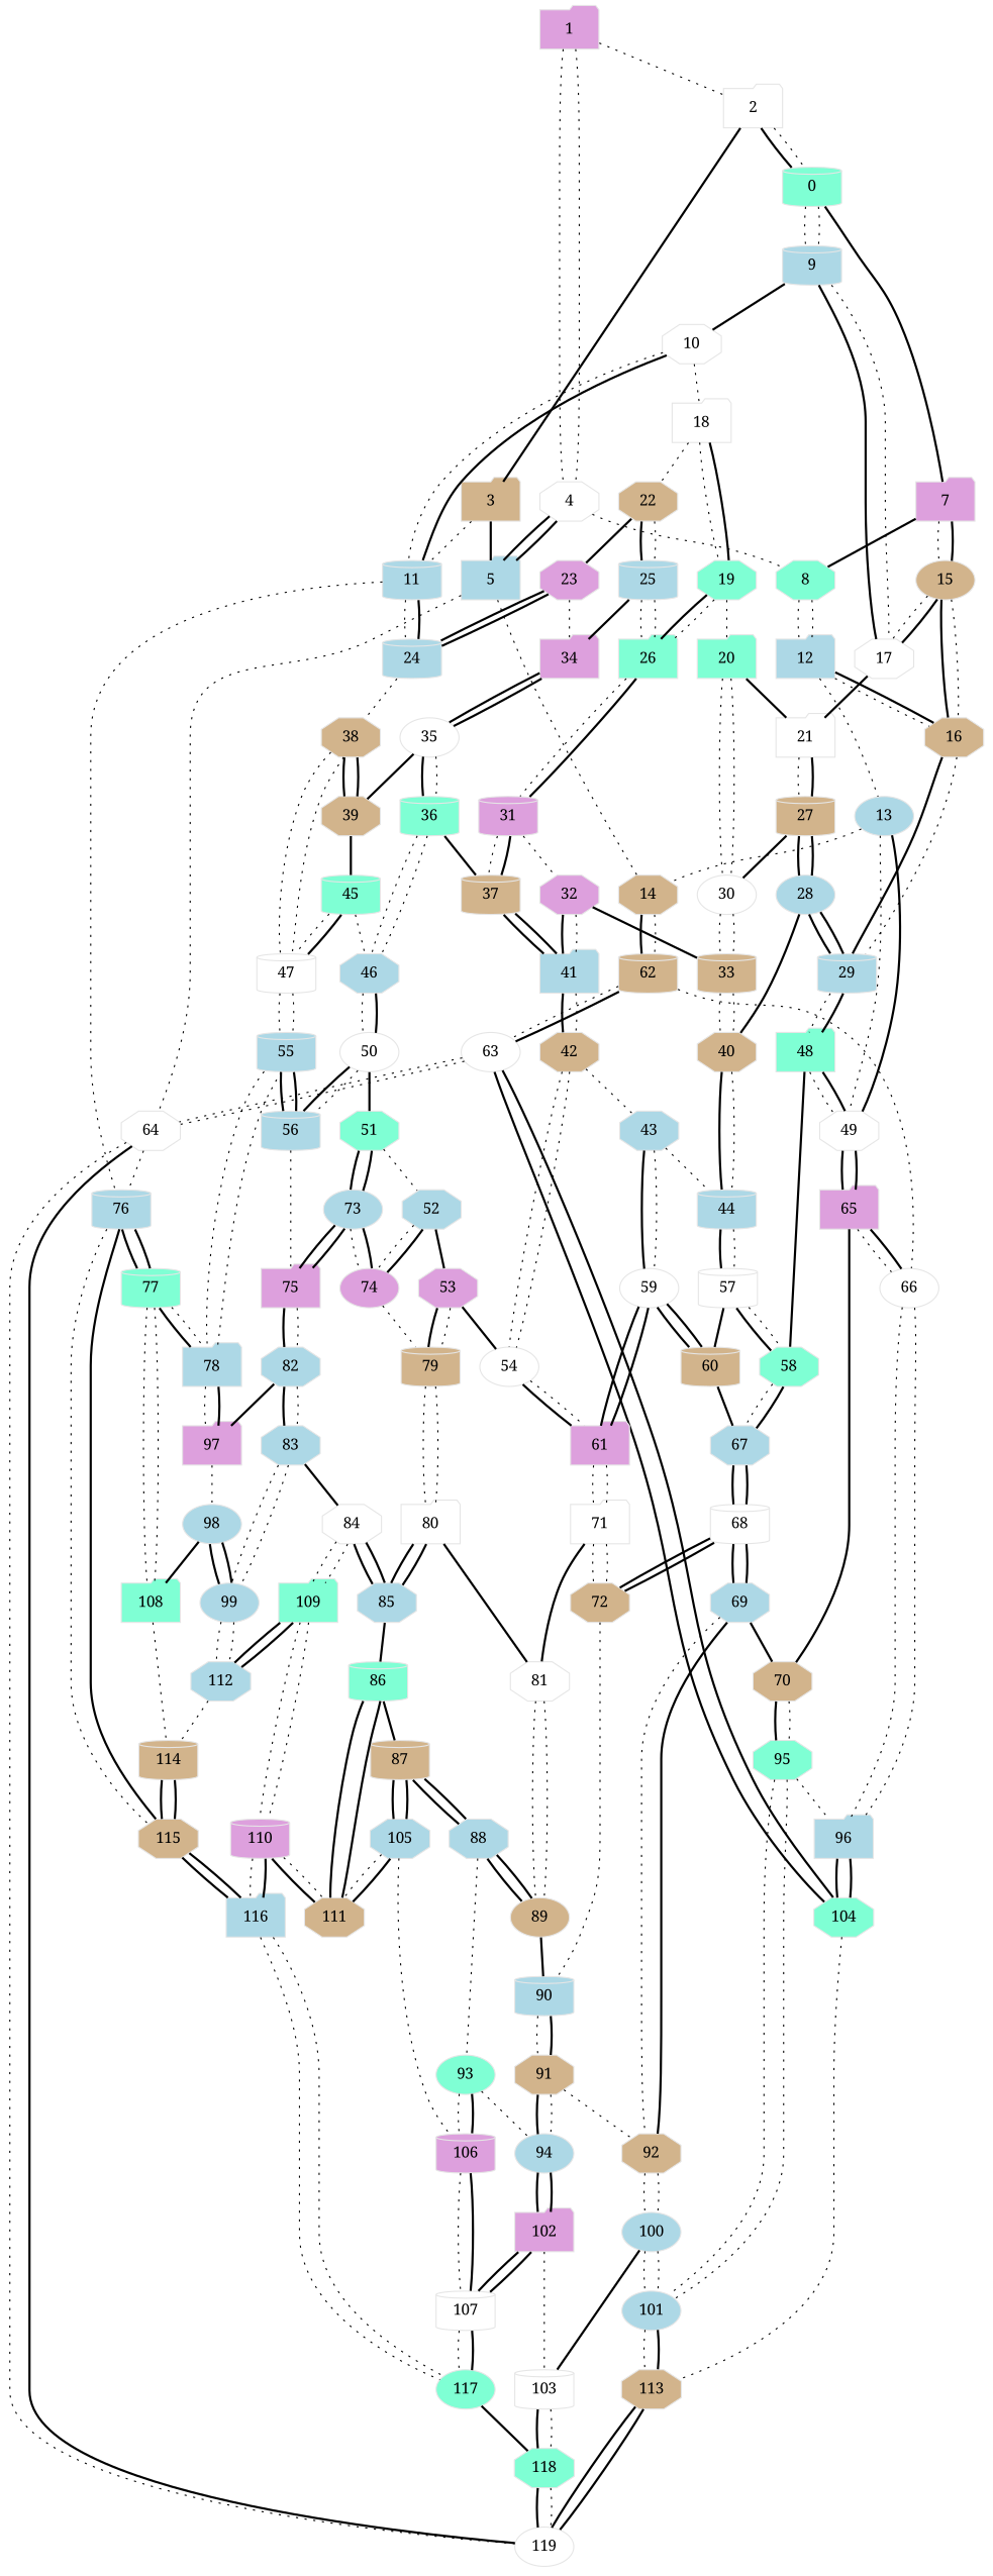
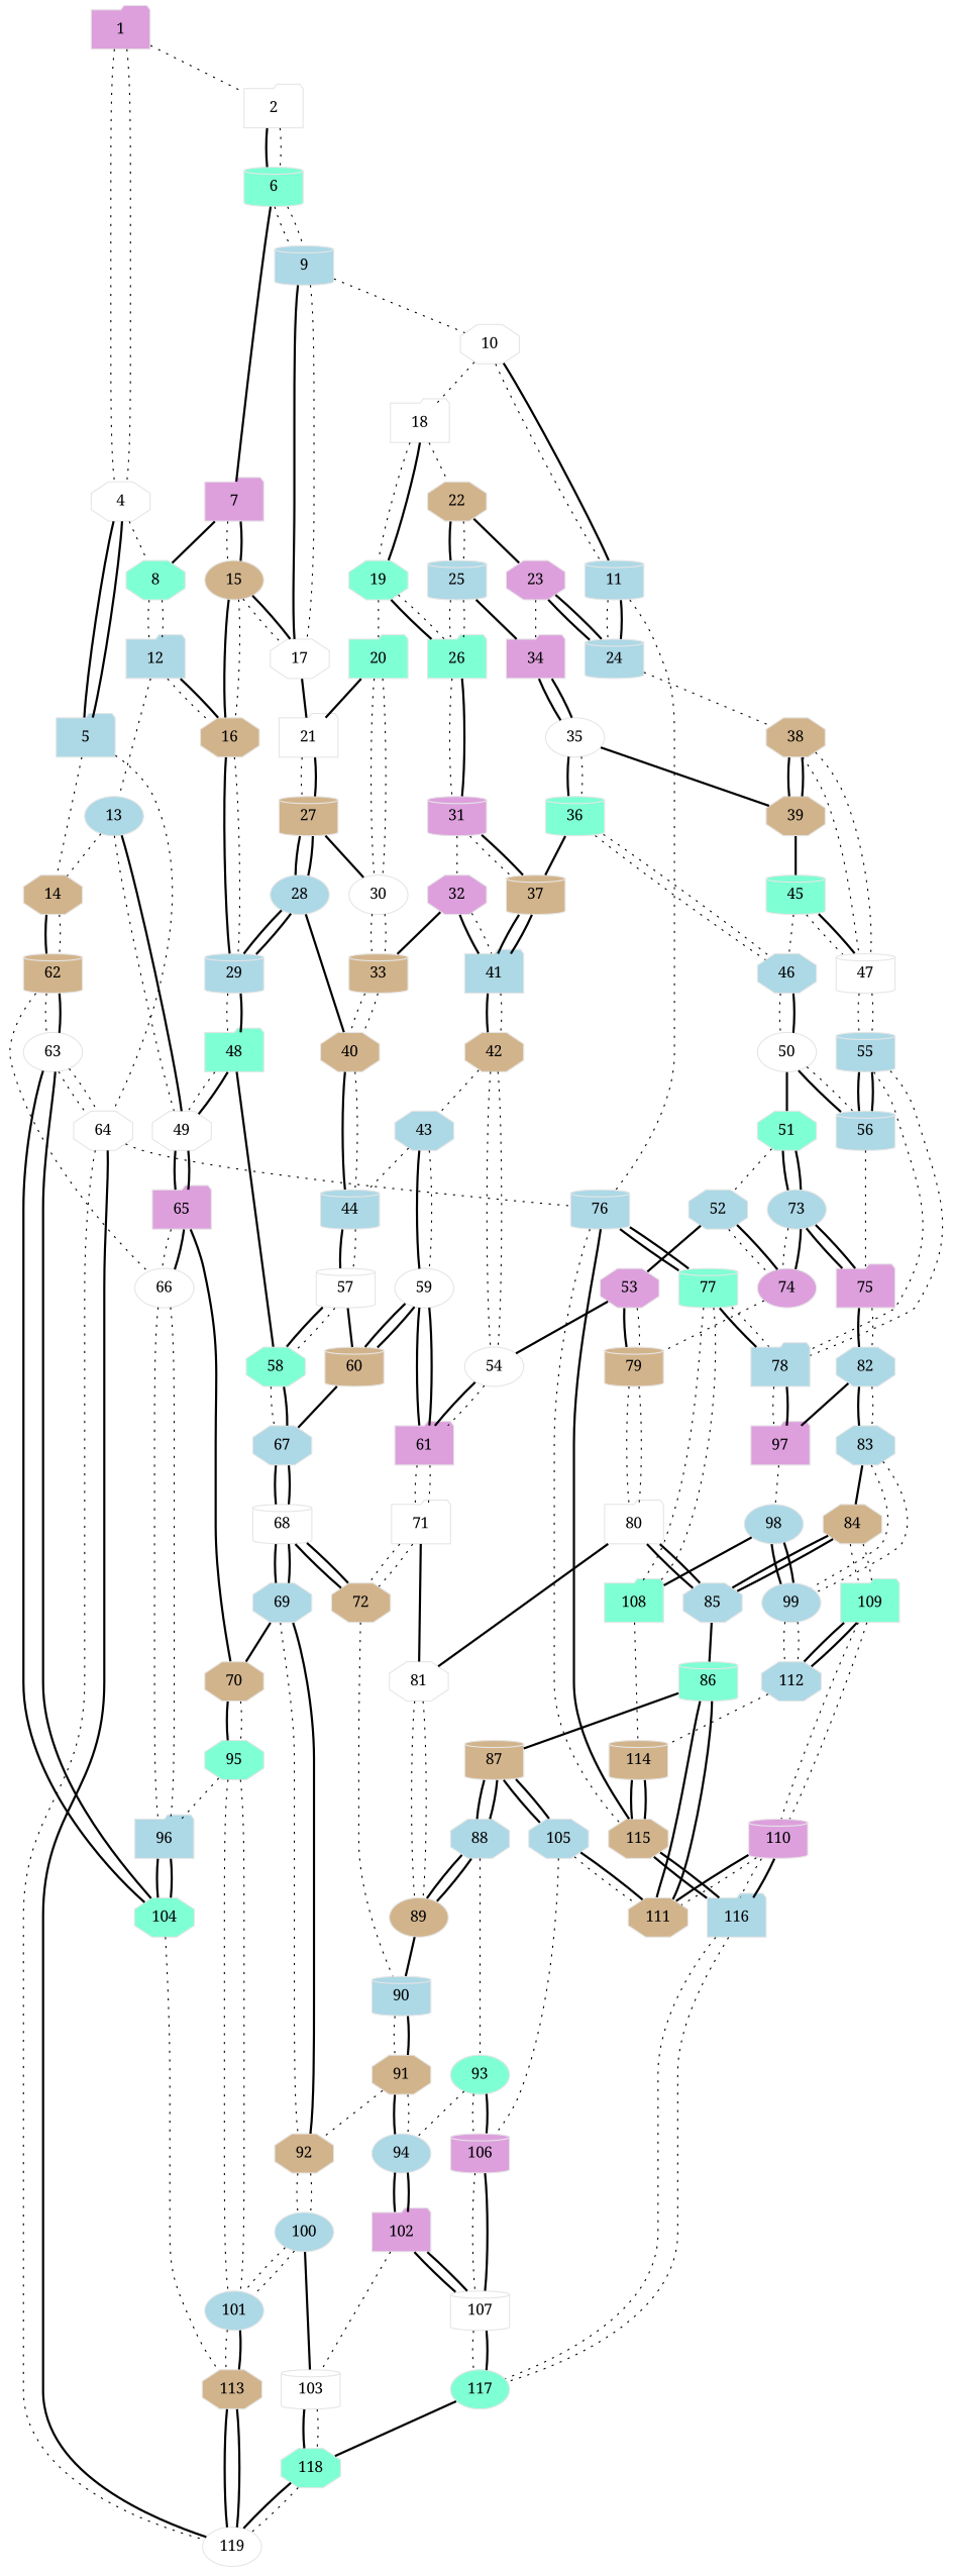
  graph {
    fontname="Noto Serif"
    node [color=gray90 fillcolor=lightblue fontname="Noto Serif" shape=octagon style=filled]
    edge [fontname="Noto Serif" style=bold]
    1 [fillcolor=plum shape=folder]
    2 [fillcolor=white shape=folder]
    4 [fillcolor=white]
-   3 [fillcolor=tan shape=folder]
-   6 [fillcolor=aquamarine shape=cylinder label=0]
+   6 [fillcolor=aquamarine shape=cylinder]
    5 [shape=folder]
    8 [fillcolor=aquamarine]
    11 [shape=cylinder]
    7 [fillcolor=plum shape=folder]
    9 [shape=cylinder]
    14 [fillcolor=tan]
    64 [fillcolor=white]
    24 [shape=cylinder]
    76 [shape=cylinder]
    12 [shape=folder]
    62 [fillcolor=tan shape=cylinder]
    119 [fillcolor=white shape=ellipse]
    15 [fillcolor=tan shape=ellipse]
    10 [fillcolor=white]
    17 [fillcolor=white]
    16 [fillcolor=tan]
    13 [shape=ellipse]
    18 [fillcolor=white shape=folder]
    21 [fillcolor=white shape=folder]
    19 [fillcolor=aquamarine]
    22 [fillcolor=tan]
    38 [fillcolor=tan]
    77 [fillcolor=aquamarine shape=cylinder]
    115 [fillcolor=tan]
    49 [fillcolor=white]
    29 [shape=cylinder]
    65 [fillcolor=plum shape=folder]
    63 [fillcolor=white shape=ellipse]
    66 [fillcolor=white shape=ellipse]
    48 [fillcolor=aquamarine shape=folder]
    27 [fillcolor=tan shape=cylinder]
    20 [fillcolor=aquamarine shape=folder]
    26 [fillcolor=aquamarine shape=folder]
    23 [fillcolor=plum]
    25 [shape=cylinder]
    30 [fillcolor=white shape=ellipse]
    31 [fillcolor=plum shape=cylinder]
    33 [fillcolor=tan shape=cylinder]
    28 [shape=ellipse]
    34 [fillcolor=plum shape=folder]
    35 [fillcolor=white shape=ellipse]
    39 [fillcolor=tan]
    47 [fillcolor=white shape=cylinder]
    32 [fillcolor=plum]
    37 [fillcolor=tan shape=cylinder]
    40 [fillcolor=tan]
    44 [shape=cylinder]
    58 [fillcolor=aquamarine]
    41 [shape=folder]
    42 [fillcolor=tan]
    36 [fillcolor=aquamarine shape=cylinder]
    46
    45 [fillcolor=aquamarine shape=cylinder]
    50 [fillcolor=white shape=ellipse]
    55 [shape=cylinder]
    57 [fillcolor=white shape=cylinder]
    43
    54 [fillcolor=white shape=ellipse]
    59 [fillcolor=white shape=ellipse]
    61 [fillcolor=plum shape=folder]
    60 [fillcolor=tan shape=cylinder]
    51 [fillcolor=aquamarine]
    56 [shape=cylinder]
    78 [shape=folder]
    67
    70 [fillcolor=tan]
    52
    73 [shape=ellipse]
    75 [fillcolor=plum shape=folder]
    53 [fillcolor=plum]
    74 [fillcolor=plum shape=ellipse]
    79 [fillcolor=tan shape=cylinder]
    80 [fillcolor=white shape=folder]
    71 [fillcolor=white shape=folder]
    97 [fillcolor=plum shape=folder]
    82
    68 [fillcolor=white shape=cylinder]
    72 [fillcolor=tan]
    81 [fillcolor=white]
    104 [fillcolor=aquamarine]
    96 [shape=folder]
    113 [fillcolor=tan]
    95 [fillcolor=aquamarine]
    69
    92 [fillcolor=tan]
    90 [shape=cylinder]
    100 [shape=ellipse]
    101 [shape=ellipse]
    89 [fillcolor=tan shape=ellipse]
    91 [fillcolor=tan]
    83
    108 [fillcolor=aquamarine shape=folder]
    116 [shape=folder]
    114 [fillcolor=tan shape=cylinder]
    98 [shape=ellipse]
    85
    86 [fillcolor=aquamarine shape=cylinder]
-   84 [fillcolor=white]
+   84 [fillcolor=tan]
    99 [shape=ellipse]
    109 [fillcolor=aquamarine shape=folder]
    112
    110 [fillcolor=plum shape=cylinder]
    87 [fillcolor=tan shape=cylinder]
    111 [fillcolor=tan]
    88
    105
    93 [fillcolor=aquamarine shape=ellipse]
    106 [fillcolor=plum shape=cylinder]
    94 [shape=ellipse]
    102 [fillcolor=plum shape=folder]
    103 [fillcolor=white shape=cylinder]
    107 [fillcolor=white shape=cylinder]
    118 [fillcolor=aquamarine]
    117 [fillcolor=aquamarine shape=ellipse]
    1 -- 2 [style=dotted]
    1 -- 4 [style=dotted]
    1 -- 4 [style=dotted]
-   2 -- 3
    2 -- 6
    2 -- 6 [style=dotted]
    4 -- 5
    4 -- 5
    4 -- 8 [style=dotted]
-   3 -- 5
-   3 -- 11 [style=dotted]
    6 -- 7
    6 -- 9 [style=dotted]
    6 -- 9 [style=dotted]
    5 -- 14 [style=dotted]
    5 -- 64 [style=dotted]
    8 -- 12 [style=dotted]
    8 -- 12 [style=dotted]
    11 -- 24 [style=dotted]
    11 -- 24
    11 -- 76 [style=dotted]
    7 -- 8
    7 -- 15 [style=dotted]
    7 -- 15
-   9 -- 10
+   9 -- 10 [style=dotted]
    9 -- 17
    9 -- 17 [style=dotted]
    14 -- 62
    14 -- 62 [style=dotted]
    64 -- 76 [style=dotted]
    64 -- 119 [style=dotted]
    64 -- 119
    24 -- 38 [style=dotted]
    76 -- 77
    76 -- 77
    76 -- 115 [style=dotted]
    76 -- 115
    12 -- 16 [style=dotted]
    12 -- 16
    12 -- 13 [style=dotted]
    62 -- 63 [style=dotted]
    62 -- 63
    62 -- 66 [style=dotted]
    15 -- 17 [style=dotted]
    15 -- 17
    15 -- 16
    15 -- 16 [style=dotted]
    10 -- 11 [style=dotted]
    10 -- 11
    10 -- 18 [style=dotted]
    17 -- 21
    16 -- 29
    16 -- 29 [style=dotted]
    13 -- 14 [style=dotted]
    13 -- 49 [style=dotted]
    13 -- 49
    18 -- 19 [style=dotted]
    18 -- 19
    18 -- 22 [style=dotted]
    21 -- 27 [style=dotted]
    21 -- 27
    19 -- 20 [style=dotted]
    19 -- 26
    19 -- 26 [style=dotted]
    22 -- 23
    22 -- 25
    22 -- 25 [style=dotted]
    38 -- 39
    38 -- 39
    38 -- 47 [style=dotted]
    38 -- 47 [style=dotted]
    77 -- 78
    77 -- 78 [style=dotted]
    77 -- 108 [style=dotted]
    77 -- 108 [style=dotted]
    115 -- 116
    115 -- 116
    49 -- 65
    49 -- 65
    29 -- 48 [style=dotted]
    29 -- 48
    65 -- 66 [style=dotted]
    65 -- 66
    65 -- 70
    63 -- 64 [style=dotted]
    63 -- 64 [style=dotted]
    63 -- 104
    63 -- 104
    66 -- 96 [style=dotted]
    66 -- 96 [style=dotted]
    48 -- 49 [style=dotted]
    48 -- 49
    48 -- 58
    27 -- 30
    27 -- 28
    27 -- 28
    20 -- 21
    20 -- 30 [style=dotted]
    20 -- 30 [style=dotted]
    26 -- 31 [style=dotted]
    26 -- 31
    23 -- 24
    23 -- 24
    23 -- 34 [style=dotted]
    25 -- 26 [style=dotted]
    25 -- 26 [style=dotted]
    25 -- 34
    30 -- 33 [style=dotted]
    30 -- 33 [style=dotted]
    31 -- 32 [style=dotted]
    31 -- 37 [style=dotted]
    31 -- 37
    33 -- 40 [style=dotted]
    33 -- 40 [style=dotted]
    28 -- 29
    28 -- 29
    28 -- 40
    34 -- 35
    34 -- 35
    35 -- 39
    35 -- 36
    35 -- 36 [style=dotted]
    39 -- 45
    47 -- 55 [style=dotted]
    47 -- 55 [style=dotted]
    32 -- 33
    32 -- 41
    32 -- 41 [style=dotted]
    37 -- 41
    37 -- 41
    40 -- 44
    40 -- 44 [style=dotted]
    44 -- 57
    44 -- 57 [style=dotted]
    58 -- 67 [style=dotted]
    58 -- 67
    41 -- 42
    41 -- 42 [style=dotted]
    42 -- 43 [style=dotted]
    42 -- 54 [style=dotted]
    42 -- 54 [style=dotted]
    36 -- 37
    36 -- 46 [style=dotted]
    36 -- 46 [style=dotted]
    46 -- 50 [style=dotted]
    46 -- 50
    45 -- 47 [style=dotted]
    45 -- 47
    45 -- 46 [style=dotted]
    50 -- 51
    50 -- 56
    50 -- 56 [style=dotted]
    55 -- 56
    55 -- 56
    55 -- 78 [style=dotted]
    55 -- 78 [style=dotted]
    57 -- 58
    57 -- 58 [style=dotted]
    57 -- 60
    43 -- 44 [style=dotted]
    43 -- 59
    43 -- 59 [style=dotted]
    54 -- 61
    54 -- 61 [style=dotted]
    59 -- 61
    59 -- 61
    59 -- 60
    59 -- 60
    61 -- 71 [style=dotted]
    61 -- 71 [style=dotted]
    60 -- 67
    51 -- 52 [style=dotted]
    51 -- 73
    51 -- 73
    56 -- 75 [style=dotted]
    78 -- 97 [style=dotted]
    78 -- 97
    67 -- 68
    67 -- 68
    70 -- 95
    70 -- 95 [style=dotted]
    52 -- 53
    52 -- 74 [style=dotted]
    52 -- 74
    73 -- 75
    73 -- 75
    73 -- 74 [style=dotted]
    73 -- 74
    75 -- 82
    75 -- 82 [style=dotted]
    53 -- 54
    53 -- 79
    53 -- 79 [style=dotted]
    74 -- 79 [style=dotted]
    79 -- 80 [style=dotted]
    79 -- 80 [style=dotted]
    80 -- 81
    80 -- 85
    80 -- 85
    71 -- 72 [style=dotted]
    71 -- 72 [style=dotted]
    71 -- 81
    97 -- 98 [style=dotted]
    82 -- 97
    82 -- 83
    82 -- 83 [style=dotted]
    68 -- 72
    68 -- 72
    68 -- 69
    68 -- 69
    72 -- 90 [style=dotted]
    81 -- 89 [style=dotted]
    81 -- 89 [style=dotted]
    104 -- 113 [style=dotted]
    96 -- 104
    96 -- 104
    113 -- 119
    113 -- 119
    95 -- 96 [style=dotted]
    95 -- 101 [style=dotted]
    95 -- 101 [style=dotted]
    69 -- 70
    69 -- 92 [style=dotted]
    69 -- 92
    92 -- 100 [style=dotted]
    92 -- 100 [style=dotted]
    90 -- 91 [style=dotted]
    90 -- 91
    100 -- 101 [style=dotted]
    100 -- 101 [style=dotted]
    100 -- 103
    101 -- 113 [style=dotted]
    101 -- 113
    89 -- 90
    91 -- 92 [style=dotted]
    91 -- 94
    91 -- 94 [style=dotted]
    83 -- 84
    83 -- 99 [style=dotted]
    83 -- 99 [style=dotted]
    108 -- 114 [style=dotted]
    116 -- 117 [style=dotted]
    116 -- 117 [style=dotted]
    114 -- 115
    114 -- 115
    98 -- 108
    98 -- 99
    98 -- 99
    85 -- 86
    86 -- 87
    86 -- 111
    86 -- 111
    84 -- 85
    84 -- 85
    84 -- 109 [style=dotted]
    84 -- 109 [style=dotted]
    99 -- 112 [style=dotted]
    99 -- 112 [style=dotted]
    109 -- 112
    109 -- 112
    109 -- 110 [style=dotted]
    109 -- 110 [style=dotted]
    112 -- 114 [style=dotted]
    110 -- 116 [style=dotted]
    110 -- 116
    110 -- 111
    110 -- 111 [style=dotted]
    87 -- 88
    87 -- 88
    87 -- 105
    87 -- 105
    88 -- 89
    88 -- 89
    88 -- 93 [style=dotted]
    105 -- 111 [style=dotted]
    105 -- 111
    105 -- 106 [style=dotted]
    93 -- 106 [style=dotted]
    93 -- 106
    93 -- 94 [style=dotted]
    106 -- 107 [style=dotted]
    106 -- 107
    94 -- 102
    94 -- 102
    102 -- 103 [style=dotted]
    102 -- 107
    102 -- 107
    103 -- 118
    103 -- 118 [style=dotted]
    107 -- 117 [style=dotted]
    107 -- 117
    118 -- 119
    118 -- 119 [style=dotted]
    117 -- 118
  }
